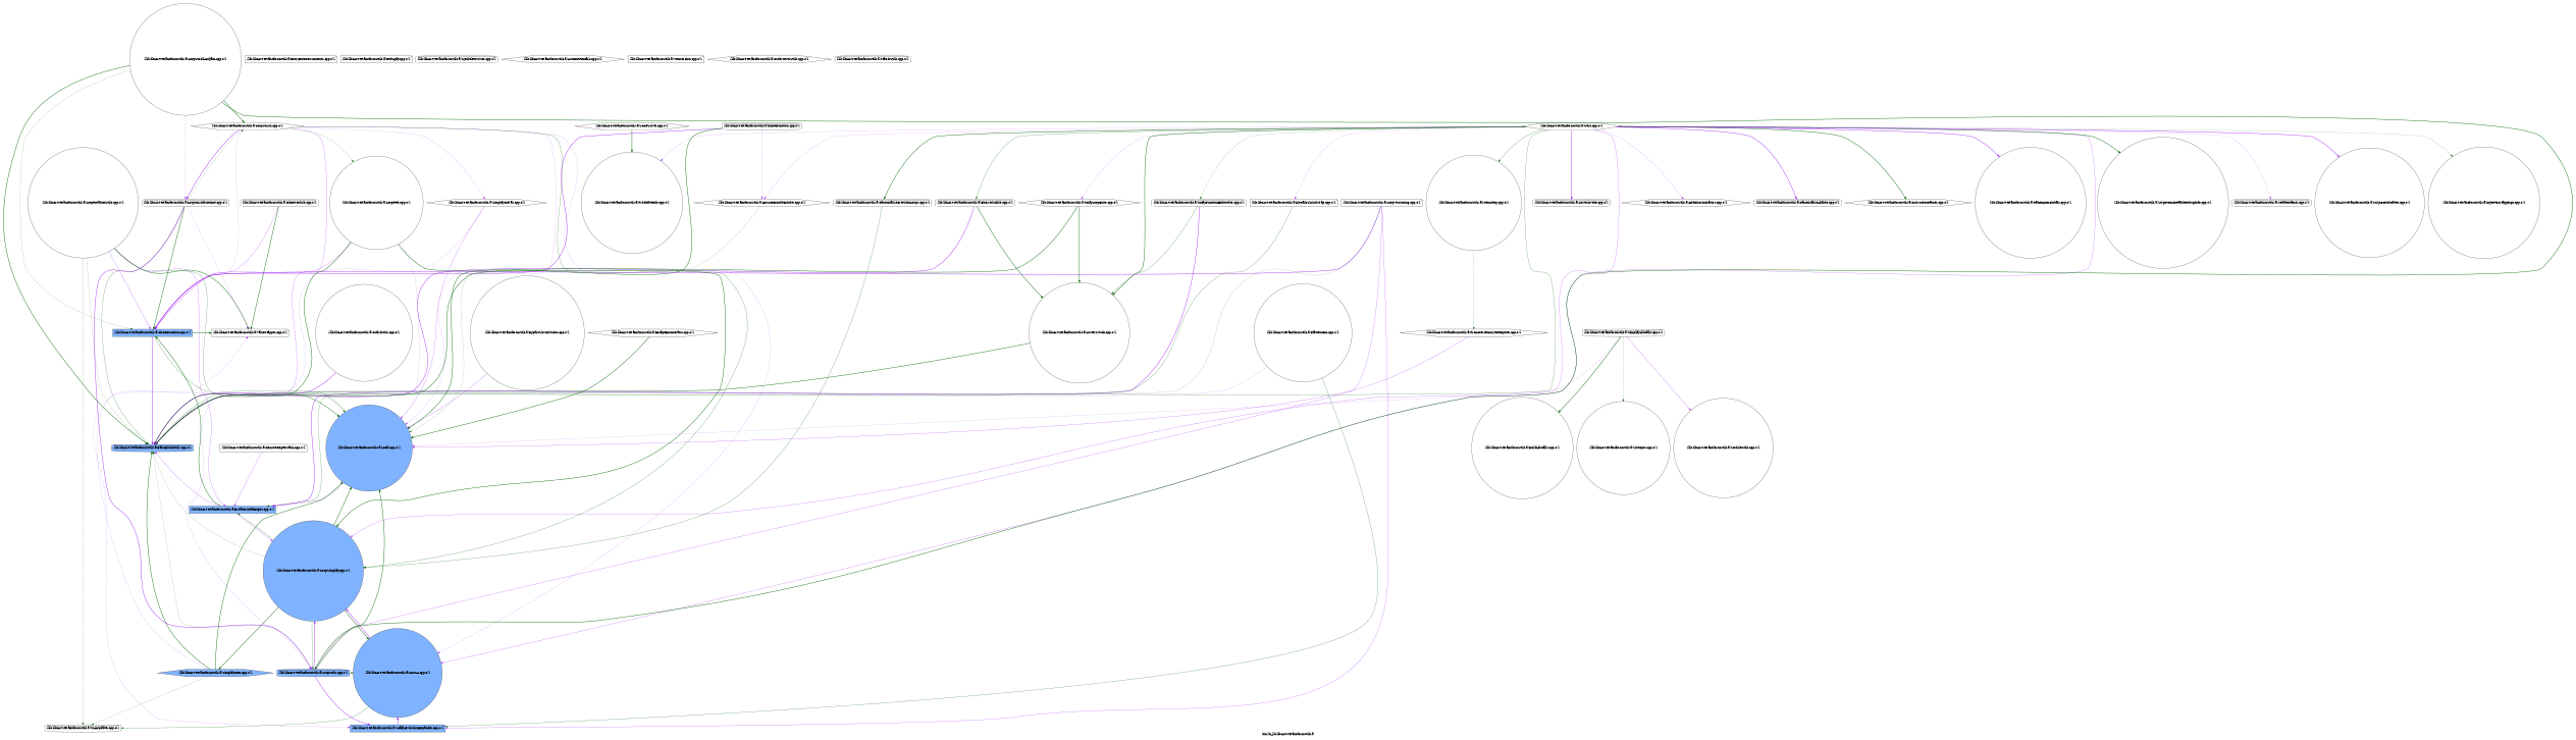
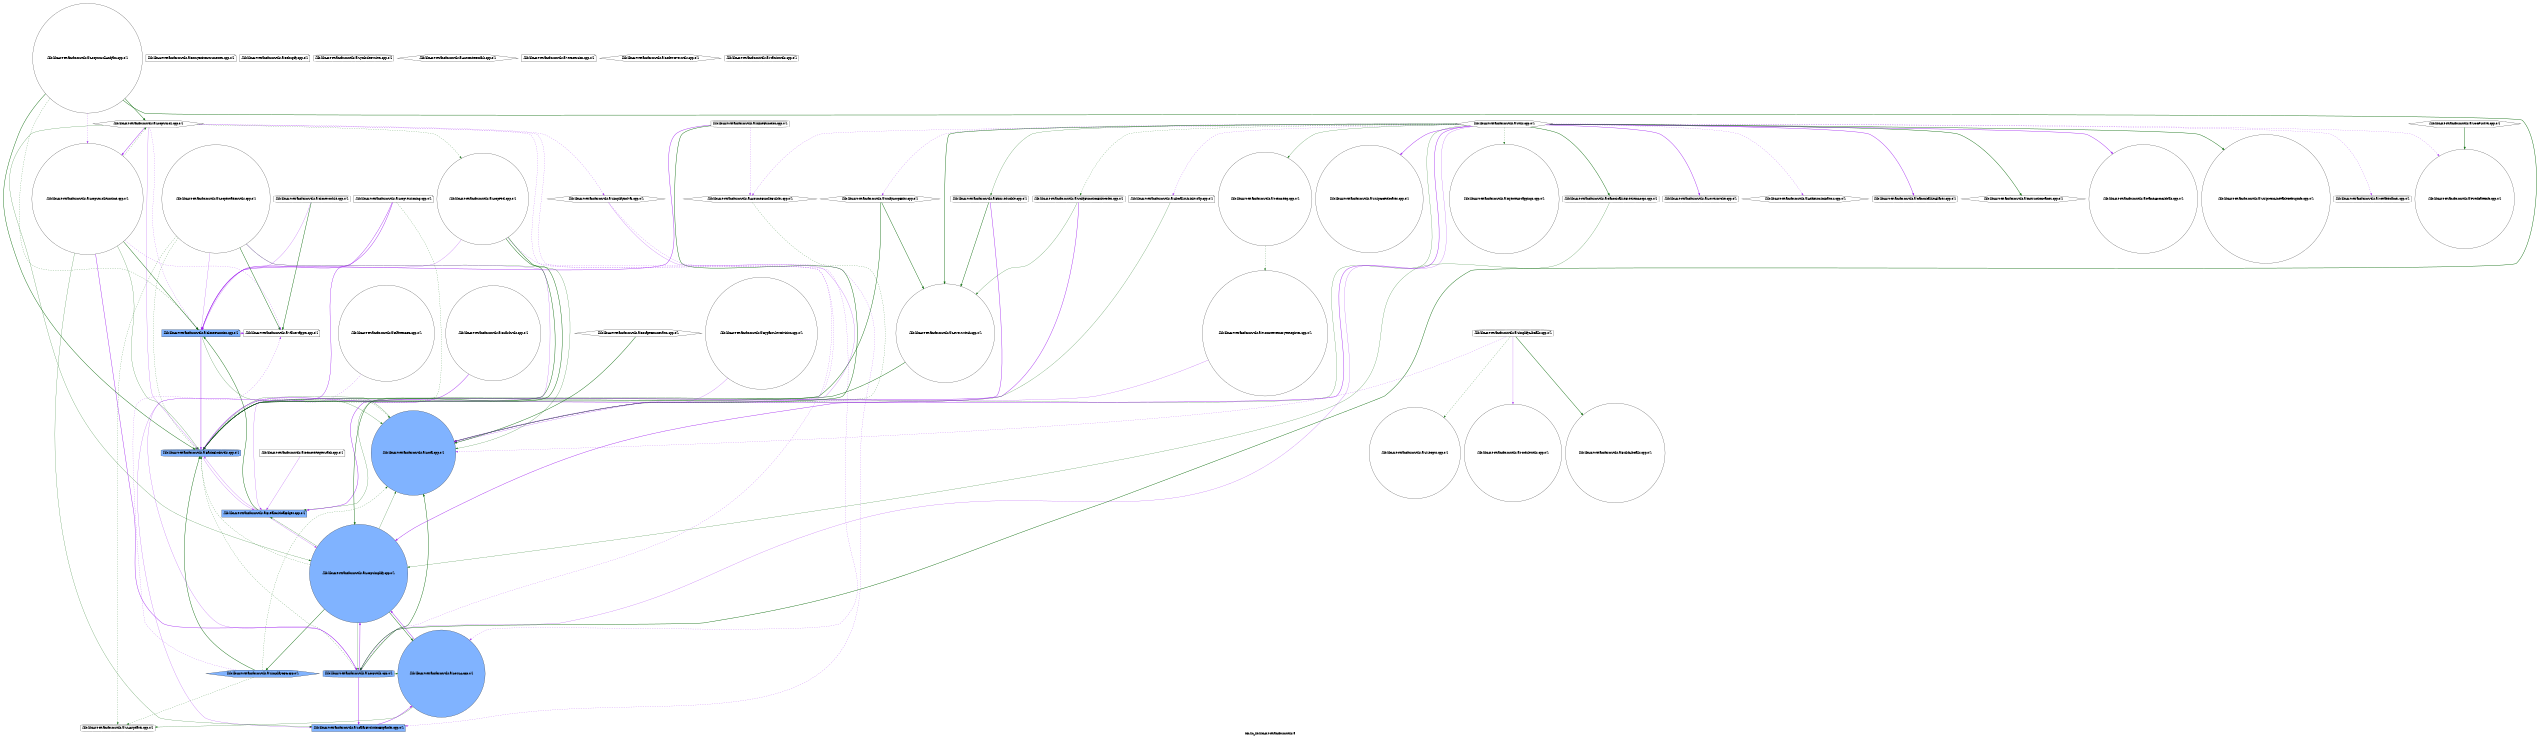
  digraph {
    label="bin/llc_lib/libLLVMTransformUtils.a"
    rankdir=TB
    node [group=0 shape=circle]
    edge [color=darkgreen style=bold]
    n1 [label="{lib/libLLVMTransformUtils.a(CloneModule.cpp.o)}" shape=cylinder]
    n2 [fillcolor="0.600000 0.5 1" group=1 label="{lib/libLLVMTransformUtils.a(CloneFunction.cpp.o)}" shape=note style=filled]
    n3 [label="{lib/libLLVMTransformUtils.a(ValueMapper.cpp.o)}" shape=note]
    n4 [fillcolor="0.600000 0.5 1" group=1 label="{lib/libLLVMTransformUtils.a(BasicBlockUtils.cpp.o)}" shape=cylinder style=filled]
    n5 [fillcolor="0.600000 0.5 1" group=1 label="{lib/libLLVMTransformUtils.a(Local.cpp.o)}" style=filled]
    n6 [fillcolor="0.600000 0.5 1" group=1 label="{lib/libLLVMTransformUtils.a(BreakCriticalEdges.cpp.o)}" shape=note style=filled]
    n7 [fillcolor="0.600000 0.5 1" group=1 label="{lib/libLLVMTransformUtils.a(LoopSimplify.cpp.o)}" style=filled]
    n8 [fillcolor="0.600000 0.5 1" group=1 label="{lib/libLLVMTransformUtils.a(LCSSA.cpp.o)}" style=filled]
    n9 [fillcolor="0.600000 0.5 1" group=1 label="{lib/libLLVMTransformUtils.a(LoopUtils.cpp.o)}" shape=cylinder style=filled]
    n10 [fillcolor="0.600000 0.5 1" group=1 label="{lib/libLLVMTransformUtils.a(SimplifyCFG.cpp.o)}" shape=hexagon style=filled]
    n11 [label="{lib/libLLVMTransformUtils.a(SSAUpdater.cpp.o)}" shape=cylinder]
    n12 [fillcolor="0.600000 0.5 1" group=1 label="{lib/libLLVMTransformUtils.a(ScalarEvolutionExpander.cpp.o)}" shape=note style=filled]
    n13 [label="{lib/libLLVMTransformUtils.a(EntryExitInstrumenter.cpp.o)}" shape=note]
    n14 [label="{lib/libLLVMTransformUtils.a(Utils.cpp.o)}" shape=hexagon]
    n15 [label="{lib/libLLVMTransformUtils.a(AssumeBundleBuilder.cpp.o)}" shape=hexagon]
    n16 [label="{lib/libLLVMTransformUtils.a(CanonicalizeFreezeInLoops.cpp.o)}" shape=cylinder]
    n17 [label="{lib/libLLVMTransformUtils.a(LowerInvoke.cpp.o)}" shape=cylinder]
    n18 [label="{lib/libLLVMTransformUtils.a(LowerSwitch.cpp.o)}"]
    n19 [label="{lib/libLLVMTransformUtils.a(PredicateInfo.cpp.o)}"]
    n20 [label="{lib/libLLVMTransformUtils.a(UnifyFunctionExitNodes.cpp.o)}" shape=cylinder]
    n21 [label="{lib/libLLVMTransformUtils.a(AddDiscriminators.cpp.o)}" shape=hexagon]
    n22 [label="{lib/libLLVMTransformUtils.a(CanonicalizeAliases.cpp.o)}" shape=cylinder]
    n23 [label="{lib/libLLVMTransformUtils.a(InstructionNamer.cpp.o)}" shape=hexagon]
    n24 [label="{lib/libLLVMTransformUtils.a(LibCallsShrinkWrap.cpp.o)}" shape=note]
    n25 [label="{lib/libLLVMTransformUtils.a(NameAnonGlobals.cpp.o)}"]
    n26 [label="{lib/libLLVMTransformUtils.a(Mem2Reg.cpp.o)}"]
    n27 [label="{lib/libLLVMTransformUtils.a(StripNonLineTableDebugInfo.cpp.o)}"]
    n28 [label="{lib/libLLVMTransformUtils.a(MetaRenamer.cpp.o)}" shape=cylinder]
    n29 [label="{lib/libLLVMTransformUtils.a(StripGCRelocates.cpp.o)}"]
    n30 [label="{lib/libLLVMTransformUtils.a(InjectTLIMappings.cpp.o)}"]
    n31 [label="{lib/libLLVMTransformUtils.a(FixIrreducible.cpp.o)}" shape=cylinder]
    n32 [label="{lib/libLLVMTransformUtils.a(UnifyLoopExits.cpp.o)}" shape=hexagon]
-   n33 [label="{lib/libLLVMTransformUtils.a(PromoteMemoryToRegister.cpp.o)}" shape=hexagon]
+   n33 [label="{lib/libLLVMTransformUtils.a(PromoteMemoryToRegister.cpp.o)}"]
    n34 [label="{lib/libLLVMTransformUtils.a(ModuleUtils.cpp.o)}"]
    n35 [label="{lib/libLLVMTransformUtils.a(BypassSlowDivision.cpp.o)}"]
    n36 [label="{lib/libLLVMTransformUtils.a(SimplifyLibCalls.cpp.o)}" shape=cylinder]
    n37 [label="{lib/libLLVMTransformUtils.a(BuildLibCalls.cpp.o)}"]
    n38 [label="{lib/libLLVMTransformUtils.a(SizeOpts.cpp.o)}"]
    n39 [label="{lib/libLLVMTransformUtils.a(Debugify.cpp.o)}" shape=note]
    n40 [label="{lib/libLLVMTransformUtils.a(InlineFunction.cpp.o)}" shape=cylinder]
    n41 [label="{lib/libLLVMTransformUtils.a(DemoteRegToStack.cpp.o)}" shape=note]
    n42 [label="{lib/libLLVMTransformUtils.a(SymbolRewriter.cpp.o)}" shape=cylinder]
    n43 [label="{lib/libLLVMTransformUtils.a(EscapeEnumerator.cpp.o)}" shape=hexagon]
    n44 [label="{lib/libLLVMTransformUtils.a(LoopVersioning.cpp.o)}" shape=note]
    n45 [label="{lib/libLLVMTransformUtils.a(AutoInitRemark.cpp.o)}" shape=hexagon]
    n46 [label="{lib/libLLVMTransformUtils.a(GuardUtils.cpp.o)}"]
    n47 [label="{lib/libLLVMTransformUtils.a(VNCoercion.cpp.o)}" shape=note]
    n48 [label="{lib/libLLVMTransformUtils.a(FlattenCFG.cpp.o)}"]
    n49 [label="{lib/libLLVMTransformUtils.a(SimplifyIndVar.cpp.o)}" shape=hexagon]
    n50 [label="{lib/libLLVMTransformUtils.a(CodeMoverUtils.cpp.o)}" shape=hexagon]
    n51 [label="{lib/libLLVMTransformUtils.a(LoopPeel.cpp.o)}"]
    n52 [label="{lib/libLLVMTransformUtils.a(LoopRotationUtils.cpp.o)}"]
    n53 [label="{lib/libLLVMTransformUtils.a(LoopUnroll.cpp.o)}" shape=hexagon]
-   n54 [label="{lib/libLLVMTransformUtils.a(LoopUnrollRuntime.cpp.o)}" shape=cylinder]
+   n54 [label="{lib/libLLVMTransformUtils.a(LoopUnrollRuntime.cpp.o)}"]
    n55 [label="{lib/libLLVMTransformUtils.a(LoopUnrollAndJam.cpp.o)}"]
    n56 [label="{lib/libLLVMTransformUtils.a(MatrixUtils.cpp.o)}" shape=cylinder]
    n57 [label="{lib/libLLVMTransformUtils.a(SCCPSolver.cpp.o)}" shape=hexagon]
    subgraph sub_1 {
      rank=same
      n1
    }
    subgraph sub_2 {
      rank=same
      n2
      n3
    }
    subgraph sub_3 {
      rank=same
      n4
      n5
    }
    subgraph sub_4 {
      rank=same
      n6
    }
    subgraph sub_5 {
      rank=same
      n7
    }
    subgraph sub_6 {
      rank=same
      n8
      n9
      n10
    }
    subgraph sub_7 {
      rank=same
      n1
    }
    subgraph sub_8 {
      rank=same
      n2
      n3
    }
    subgraph sub_9 {
      rank=same
      n4
      n5
    }
    subgraph sub_10 {
      rank=same
      n6
    }
    subgraph sub_11 {
      rank=same
      n7
    }
    subgraph sub_12 {
      rank=same
      n8
      n9
      n10
    }
    n1 -> n2 [color=purple style=solid]
    n1 -> n3
-   n2 -> n3
+   n2 -> n3 [color=purple]
    n2 -> n4 [color=purple]
    n2 -> n5 [style=solid]
    n4 -> n5 [style=dashed]
-   n5 -> n6 [color=purple style=solid]
+   n4 -> n6 [color=purple style=solid]
    n5 -> n4 [style=solid]
    n6 -> n2
    n6 -> n4 [color=purple style=solid]
    n6 -> n7 [color=purple style=solid]
    n7 -> n4 [style=dashed]
-   n7 -> n5
+   n7 -> n5 [style=solid]
    n7 -> n6 [style=solid]
    n7 -> n8
    n7 -> n9 [style=solid]
    n7 -> n10
    n8 -> n7 [color=purple]
    n8 -> n11 [style=solid]
    n9 -> n4 [style=dashed]
    n9 -> n5
    n9 -> n7 [color=purple]
    n9 -> n8 [style=dashed]
    n9 -> n12 [color=purple]
    n10 -> n3 [color=purple style=dashed]
    n10 -> n4
-   n10 -> n5
+   n10 -> n5 [style=dashed]
    n10 -> n11 [style=dashed]
    n12 -> n8 [color=purple]
    n14 -> n6 [style=solid]
-   n14 -> n7 [color=purple style=solid]
-   n14 -> n8 [color=purple style=solid]
+   n14 -> n7 [color=purple]
+   n14 -> n9 [color=purple style=solid]
    n14 -> n15 [color=purple style=dashed]
    n14 -> n16
    n14 -> n17 [color=purple]
    n14 -> n18
    n14 -> n19 [color=purple style=dashed]
    n14 -> n20 [style=dashed]
    n14 -> n21 [color=purple style=dashed]
    n14 -> n22 [color=purple]
    n14 -> n23
    n14 -> n24 [color=purple style=dashed]
    n14 -> n25 [color=purple]
    n14 -> n26 [style=solid]
    n14 -> n27
    n14 -> n28 [color=purple style=dashed]
    n14 -> n29 [color=purple]
    n14 -> n30 [style=dashed]
    n14 -> n31 [style=solid]
    n14 -> n32 [color=purple style=dashed]
    n15 -> n5 [style=dashed]
    n16 -> n7 [style=solid]
    n18 -> n4
    n20 -> n6 [color=purple]
    n20 -> n18 [style=solid]
    n24 -> n4 [style=solid]
    n26 -> n33 [style=dashed]
    n31 -> n4 [color=purple]
    n31 -> n18
    n32 -> n4
    n32 -> n18
    n33 -> n5 [color=purple style=solid]
    n35 -> n5 [color=purple style=solid]
    n36 -> n5 [color=purple style=dashed]
    n36 -> n34 [color=purple style=solid]
    n36 -> n37
    n36 -> n38 [style=dashed]
    n40 -> n2 [color=purple]
    n40 -> n5
    n40 -> n15 [color=purple style=dashed]
    n41 -> n6 [color=purple style=solid]
    n43 -> n5
    n44 -> n2 [color=purple]
    n44 -> n4 [style=dashed]
    n44 -> n9 [color=purple style=solid]
    n44 -> n12 [color=purple style=solid]
    n46 -> n4 [color=purple]
    n48 -> n4 [color=purple style=dashed]
    n49 -> n5 [color=purple style=solid]
    n49 -> n12 [color=purple style=dashed]
    n51 -> n2 [color=purple style=solid]
    n51 -> n4
    n51 -> n7
    n51 -> n9 [color=purple style=dashed]
    n52 -> n2 [color=purple style=solid]
    n52 -> n3
    n52 -> n4 [style=dashed]
    n52 -> n5 [style=solid]
    n52 -> n6 [color=purple style=solid]
    n52 -> n11 [style=dashed]
    n53 -> n2 [color=purple style=dashed]
    n53 -> n4 [color=purple style=solid]
    n53 -> n5 [color=purple style=dashed]
    n53 -> n7 [style=solid]
    n53 -> n8 [color=purple style=dashed]
    n53 -> n49 [color=purple style=dashed]
    n53 -> n51 [style=dashed]
    n53 -> n54 [color=purple]
    n54 -> n2
    n54 -> n3 [color=purple style=dashed]
    n54 -> n4 [style=solid]
    n54 -> n9 [color=purple]
-   n48 -> n12 [style=solid]
+   n54 -> n12 [style=solid]
    n54 -> n53 [style=dashed]
    n55 -> n2 [style=dashed]
    n55 -> n4
    n55 -> n9
    n55 -> n53
    n55 -> n54 [color=purple style=dashed]
    n57 -> n19
  }
